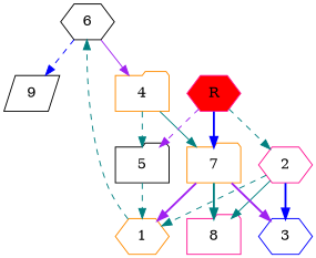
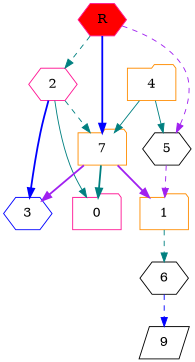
  digraph {
    node [color=black shape=hexagon]
    edge [color=teal style=dashed]
    6
-   1 [color=darkorange]
+   1 [color=darkorange shape=folder]
    4 [color=darkorange shape=folder]
    9 [shape=parallelogram]
    2 [color=deeppink]
    3 [color=blue]
-   8 [color=deeppink shape=folder]
-   5 [shape=folder]
+   8 [color=deeppink shape=folder label=0]
+   5
    7 [color=darkorange shape=folder]
    R [color=deeppink fillcolor="#ff0000" style=filled]
-   6 -> 4 [color=purple style=solid]
    6 -> 9 [color=blue]
    1 -> 6
-   4 -> 5
+   4 -> 5 [style=solid]
    4 -> 7 [style=solid]
-   2 -> 1
+   2 -> 7
    2 -> 3 [color=blue style=bold]
    2 -> 8 [style=solid]
-   5 -> 1
+   5 -> 1 [color=purple]
    7 -> 1 [color=purple style=bold]
    7 -> 3 [color=purple style=bold]
    7 -> 8 [style=bold]
    R -> 2
    R -> 5 [color=purple]
    R -> 7 [color=blue style=bold]
  }
